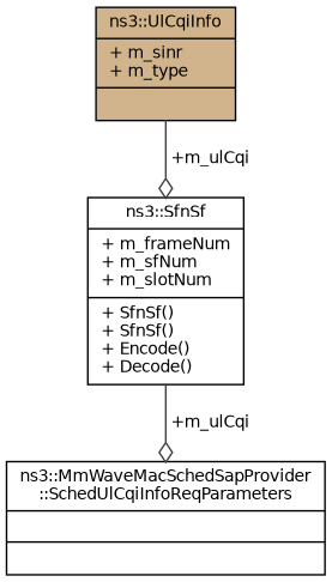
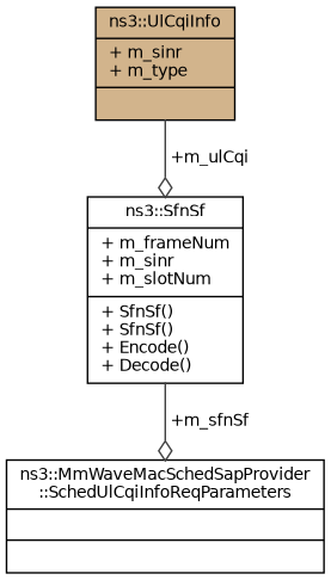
  digraph {
    node [color=black fillcolor=white fontname=Helvetica fontsize=10 shape=record style=filled]
    edge [arrowhead=odiamond color=grey25 fontname=Helvetica fontsize=10 labelfontname=Helvetica labelfontsize=10 style=solid]
    n1 [fontcolor=black height=0.2 label="{ns3::MmWaveMacSchedSapProvider\l::SchedUlCqiInfoReqParameters\n||}" width=0.4]
    n2 [fillcolor=tan height=0.2 label="{ns3::UlCqiInfo\n|+ m_sinr\l+ m_type\l|}" width=0.4]
-   n3 [height=0.2 label="{ns3::SfnSf\n|+ m_frameNum\l+ m_sfNum\l+ m_slotNum\l|+ SfnSf()\l+ SfnSf()\l+ Encode()\l+ Decode()\l}" width=0.4]
+   n3 [height=0.2 label="{ns3::SfnSf\n|+ m_frameNum\l+ m_sinr\l+ m_slotNum\l|+ SfnSf()\l+ SfnSf()\l+ Encode()\l+ Decode()\l}" width=0.4]
    n2 -> n3 [label=" +m_ulCqi"]
-   n3 -> n1 [label=" +m_ulCqi"]
+   n3 -> n1 [label=" +m_sfnSf"]
  }
